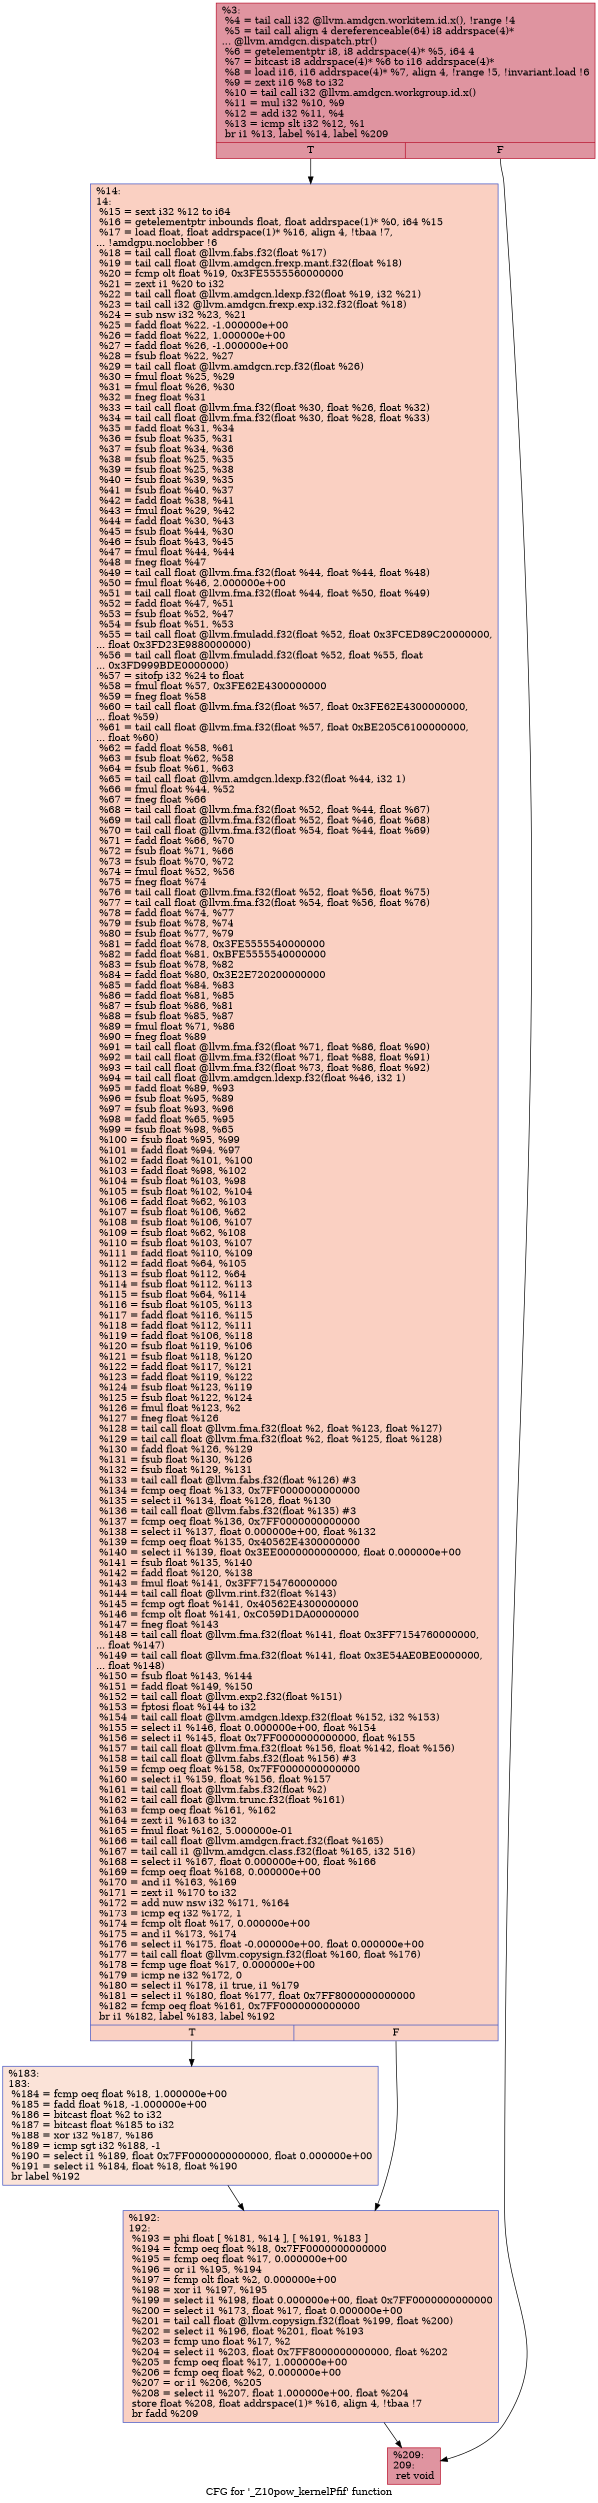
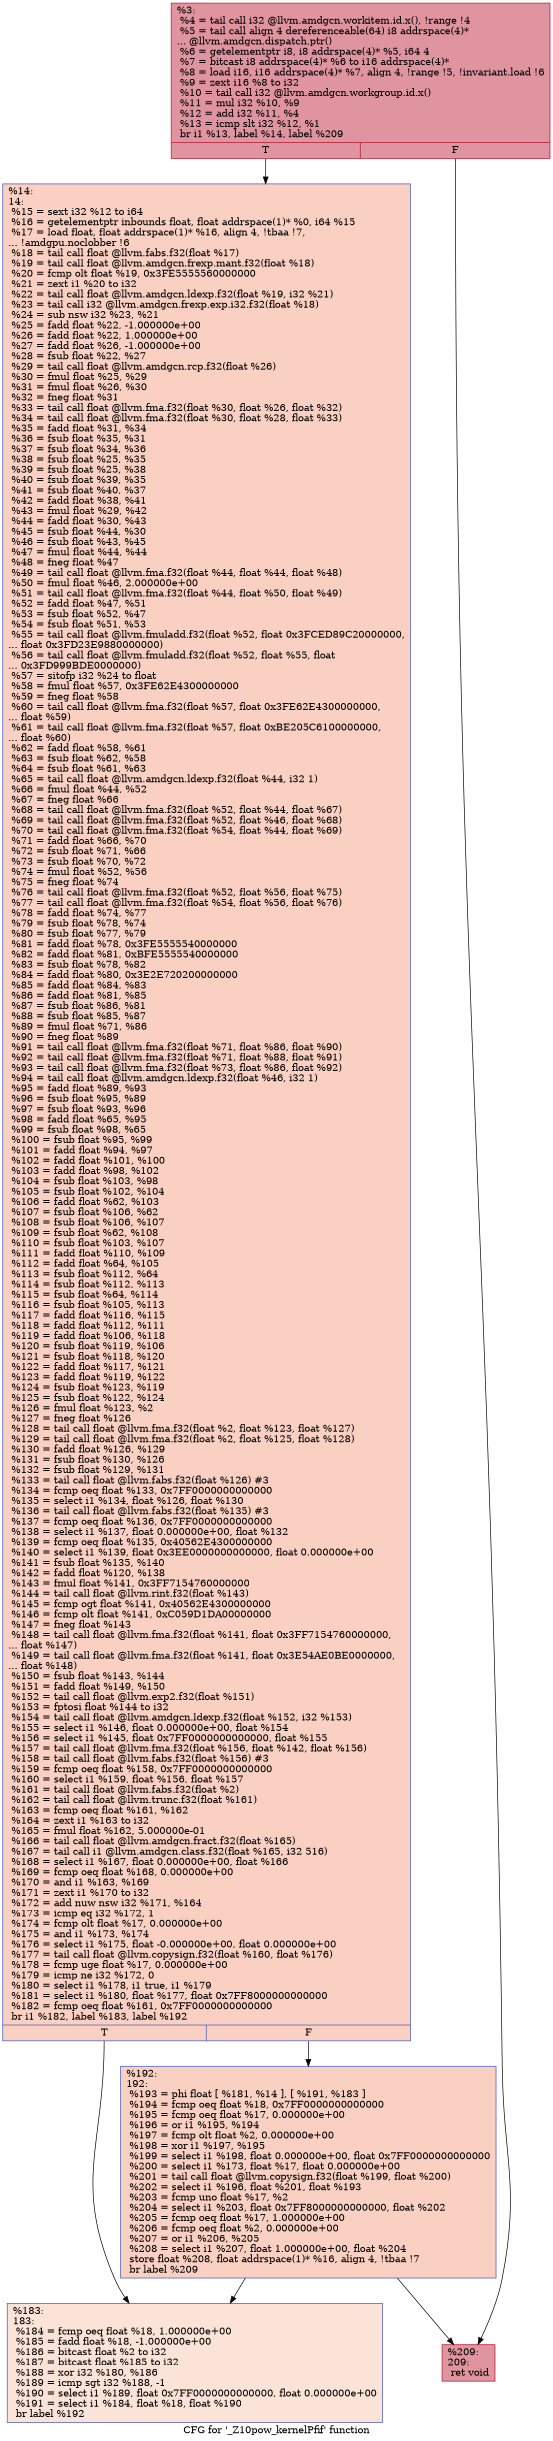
  digraph {
    label="CFG for '_Z10pow_kernelPfif' function"
    node [color="#3d50c3ff" fillcolor="#b70d2870" shape=record style=filled]
    n1 [color="#b70d28ff" label="{%3:\l  %4 = tail call i32 @llvm.amdgcn.workitem.id.x(), !range !4\l  %5 = tail call align 4 dereferenceable(64) i8 addrspace(4)*\l... @llvm.amdgcn.dispatch.ptr()\l  %6 = getelementptr i8, i8 addrspace(4)* %5, i64 4\l  %7 = bitcast i8 addrspace(4)* %6 to i16 addrspace(4)*\l  %8 = load i16, i16 addrspace(4)* %7, align 4, !range !5, !invariant.load !6\l  %9 = zext i16 %8 to i32\l  %10 = tail call i32 @llvm.amdgcn.workgroup.id.x()\l  %11 = mul i32 %10, %9\l  %12 = add i32 %11, %4\l  %13 = icmp slt i32 %12, %1\l  br i1 %13, label %14, label %209\l|{<s0>T|<s1>F}}"]
    n2 [fillcolor="#f3947570" label="{%14:\l14:                                               \l  %15 = sext i32 %12 to i64\l  %16 = getelementptr inbounds float, float addrspace(1)* %0, i64 %15\l  %17 = load float, float addrspace(1)* %16, align 4, !tbaa !7,\l... !amdgpu.noclobber !6\l  %18 = tail call float @llvm.fabs.f32(float %17)\l  %19 = tail call float @llvm.amdgcn.frexp.mant.f32(float %18)\l  %20 = fcmp olt float %19, 0x3FE5555560000000\l  %21 = zext i1 %20 to i32\l  %22 = tail call float @llvm.amdgcn.ldexp.f32(float %19, i32 %21)\l  %23 = tail call i32 @llvm.amdgcn.frexp.exp.i32.f32(float %18)\l  %24 = sub nsw i32 %23, %21\l  %25 = fadd float %22, -1.000000e+00\l  %26 = fadd float %22, 1.000000e+00\l  %27 = fadd float %26, -1.000000e+00\l  %28 = fsub float %22, %27\l  %29 = tail call float @llvm.amdgcn.rcp.f32(float %26)\l  %30 = fmul float %25, %29\l  %31 = fmul float %26, %30\l  %32 = fneg float %31\l  %33 = tail call float @llvm.fma.f32(float %30, float %26, float %32)\l  %34 = tail call float @llvm.fma.f32(float %30, float %28, float %33)\l  %35 = fadd float %31, %34\l  %36 = fsub float %35, %31\l  %37 = fsub float %34, %36\l  %38 = fsub float %25, %35\l  %39 = fsub float %25, %38\l  %40 = fsub float %39, %35\l  %41 = fsub float %40, %37\l  %42 = fadd float %38, %41\l  %43 = fmul float %29, %42\l  %44 = fadd float %30, %43\l  %45 = fsub float %44, %30\l  %46 = fsub float %43, %45\l  %47 = fmul float %44, %44\l  %48 = fneg float %47\l  %49 = tail call float @llvm.fma.f32(float %44, float %44, float %48)\l  %50 = fmul float %46, 2.000000e+00\l  %51 = tail call float @llvm.fma.f32(float %44, float %50, float %49)\l  %52 = fadd float %47, %51\l  %53 = fsub float %52, %47\l  %54 = fsub float %51, %53\l  %55 = tail call float @llvm.fmuladd.f32(float %52, float 0x3FCED89C20000000,\l... float 0x3FD23E9880000000)\l  %56 = tail call float @llvm.fmuladd.f32(float %52, float %55, float\l... 0x3FD999BDE0000000)\l  %57 = sitofp i32 %24 to float\l  %58 = fmul float %57, 0x3FE62E4300000000\l  %59 = fneg float %58\l  %60 = tail call float @llvm.fma.f32(float %57, float 0x3FE62E4300000000,\l... float %59)\l  %61 = tail call float @llvm.fma.f32(float %57, float 0xBE205C6100000000,\l... float %60)\l  %62 = fadd float %58, %61\l  %63 = fsub float %62, %58\l  %64 = fsub float %61, %63\l  %65 = tail call float @llvm.amdgcn.ldexp.f32(float %44, i32 1)\l  %66 = fmul float %44, %52\l  %67 = fneg float %66\l  %68 = tail call float @llvm.fma.f32(float %52, float %44, float %67)\l  %69 = tail call float @llvm.fma.f32(float %52, float %46, float %68)\l  %70 = tail call float @llvm.fma.f32(float %54, float %44, float %69)\l  %71 = fadd float %66, %70\l  %72 = fsub float %71, %66\l  %73 = fsub float %70, %72\l  %74 = fmul float %52, %56\l  %75 = fneg float %74\l  %76 = tail call float @llvm.fma.f32(float %52, float %56, float %75)\l  %77 = tail call float @llvm.fma.f32(float %54, float %56, float %76)\l  %78 = fadd float %74, %77\l  %79 = fsub float %78, %74\l  %80 = fsub float %77, %79\l  %81 = fadd float %78, 0x3FE5555540000000\l  %82 = fadd float %81, 0xBFE5555540000000\l  %83 = fsub float %78, %82\l  %84 = fadd float %80, 0x3E2E720200000000\l  %85 = fadd float %84, %83\l  %86 = fadd float %81, %85\l  %87 = fsub float %86, %81\l  %88 = fsub float %85, %87\l  %89 = fmul float %71, %86\l  %90 = fneg float %89\l  %91 = tail call float @llvm.fma.f32(float %71, float %86, float %90)\l  %92 = tail call float @llvm.fma.f32(float %71, float %88, float %91)\l  %93 = tail call float @llvm.fma.f32(float %73, float %86, float %92)\l  %94 = tail call float @llvm.amdgcn.ldexp.f32(float %46, i32 1)\l  %95 = fadd float %89, %93\l  %96 = fsub float %95, %89\l  %97 = fsub float %93, %96\l  %98 = fadd float %65, %95\l  %99 = fsub float %98, %65\l  %100 = fsub float %95, %99\l  %101 = fadd float %94, %97\l  %102 = fadd float %101, %100\l  %103 = fadd float %98, %102\l  %104 = fsub float %103, %98\l  %105 = fsub float %102, %104\l  %106 = fadd float %62, %103\l  %107 = fsub float %106, %62\l  %108 = fsub float %106, %107\l  %109 = fsub float %62, %108\l  %110 = fsub float %103, %107\l  %111 = fadd float %110, %109\l  %112 = fadd float %64, %105\l  %113 = fsub float %112, %64\l  %114 = fsub float %112, %113\l  %115 = fsub float %64, %114\l  %116 = fsub float %105, %113\l  %117 = fadd float %116, %115\l  %118 = fadd float %112, %111\l  %119 = fadd float %106, %118\l  %120 = fsub float %119, %106\l  %121 = fsub float %118, %120\l  %122 = fadd float %117, %121\l  %123 = fadd float %119, %122\l  %124 = fsub float %123, %119\l  %125 = fsub float %122, %124\l  %126 = fmul float %123, %2\l  %127 = fneg float %126\l  %128 = tail call float @llvm.fma.f32(float %2, float %123, float %127)\l  %129 = tail call float @llvm.fma.f32(float %2, float %125, float %128)\l  %130 = fadd float %126, %129\l  %131 = fsub float %130, %126\l  %132 = fsub float %129, %131\l  %133 = tail call float @llvm.fabs.f32(float %126) #3\l  %134 = fcmp oeq float %133, 0x7FF0000000000000\l  %135 = select i1 %134, float %126, float %130\l  %136 = tail call float @llvm.fabs.f32(float %135) #3\l  %137 = fcmp oeq float %136, 0x7FF0000000000000\l  %138 = select i1 %137, float 0.000000e+00, float %132\l  %139 = fcmp oeq float %135, 0x40562E4300000000\l  %140 = select i1 %139, float 0x3EE0000000000000, float 0.000000e+00\l  %141 = fsub float %135, %140\l  %142 = fadd float %120, %138\l  %143 = fmul float %141, 0x3FF7154760000000\l  %144 = tail call float @llvm.rint.f32(float %143)\l  %145 = fcmp ogt float %141, 0x40562E4300000000\l  %146 = fcmp olt float %141, 0xC059D1DA00000000\l  %147 = fneg float %143\l  %148 = tail call float @llvm.fma.f32(float %141, float 0x3FF7154760000000,\l... float %147)\l  %149 = tail call float @llvm.fma.f32(float %141, float 0x3E54AE0BE0000000,\l... float %148)\l  %150 = fsub float %143, %144\l  %151 = fadd float %149, %150\l  %152 = tail call float @llvm.exp2.f32(float %151)\l  %153 = fptosi float %144 to i32\l  %154 = tail call float @llvm.amdgcn.ldexp.f32(float %152, i32 %153)\l  %155 = select i1 %146, float 0.000000e+00, float %154\l  %156 = select i1 %145, float 0x7FF0000000000000, float %155\l  %157 = tail call float @llvm.fma.f32(float %156, float %142, float %156)\l  %158 = tail call float @llvm.fabs.f32(float %156) #3\l  %159 = fcmp oeq float %158, 0x7FF0000000000000\l  %160 = select i1 %159, float %156, float %157\l  %161 = tail call float @llvm.fabs.f32(float %2)\l  %162 = tail call float @llvm.trunc.f32(float %161)\l  %163 = fcmp oeq float %161, %162\l  %164 = zext i1 %163 to i32\l  %165 = fmul float %162, 5.000000e-01\l  %166 = tail call float @llvm.amdgcn.fract.f32(float %165)\l  %167 = tail call i1 @llvm.amdgcn.class.f32(float %165, i32 516)\l  %168 = select i1 %167, float 0.000000e+00, float %166\l  %169 = fcmp oeq float %168, 0.000000e+00\l  %170 = and i1 %163, %169\l  %171 = zext i1 %170 to i32\l  %172 = add nuw nsw i32 %171, %164\l  %173 = icmp eq i32 %172, 1\l  %174 = fcmp olt float %17, 0.000000e+00\l  %175 = and i1 %173, %174\l  %176 = select i1 %175, float -0.000000e+00, float 0.000000e+00\l  %177 = tail call float @llvm.copysign.f32(float %160, float %176)\l  %178 = fcmp uge float %17, 0.000000e+00\l  %179 = icmp ne i32 %172, 0\l  %180 = select i1 %178, i1 true, i1 %179\l  %181 = select i1 %180, float %177, float 0x7FF8000000000000\l  %182 = fcmp oeq float %161, 0x7FF0000000000000\l  br i1 %182, label %183, label %192\l|{<s0>T|<s1>F}}"]
    n3 [color="#b70d28ff" label="{%209:\l209:                                              \l  ret void\l}"]
-   n4 [fillcolor="#f6bfa670" label="{%183:\l183:                                              \l  %184 = fcmp oeq float %18, 1.000000e+00\l  %185 = fadd float %18, -1.000000e+00\l  %186 = bitcast float %2 to i32\l  %187 = bitcast float %185 to i32\l  %188 = xor i32 %187, %186\l  %189 = icmp sgt i32 %188, -1\l  %190 = select i1 %189, float 0x7FF0000000000000, float 0.000000e+00\l  %191 = select i1 %184, float %18, float %190\l  br label %192\l}"]
-   n5 [fillcolor="#f3947570" label="{%192:\l192:                                              \l  %193 = phi float [ %181, %14 ], [ %191, %183 ]\l  %194 = fcmp oeq float %18, 0x7FF0000000000000\l  %195 = fcmp oeq float %17, 0.000000e+00\l  %196 = or i1 %195, %194\l  %197 = fcmp olt float %2, 0.000000e+00\l  %198 = xor i1 %197, %195\l  %199 = select i1 %198, float 0.000000e+00, float 0x7FF0000000000000\l  %200 = select i1 %173, float %17, float 0.000000e+00\l  %201 = tail call float @llvm.copysign.f32(float %199, float %200)\l  %202 = select i1 %196, float %201, float %193\l  %203 = fcmp uno float %17, %2\l  %204 = select i1 %203, float 0x7FF8000000000000, float %202\l  %205 = fcmp oeq float %17, 1.000000e+00\l  %206 = fcmp oeq float %2, 0.000000e+00\l  %207 = or i1 %206, %205\l  %208 = select i1 %207, float 1.000000e+00, float %204\l  store float %208, float addrspace(1)* %16, align 4, !tbaa !7\l  br fadd %209\l}"]
+   n4 [fillcolor="#f6bfa670" label="{%183:\l183:                                              \l  %184 = fcmp oeq float %18, 1.000000e+00\l  %185 = fadd float %18, -1.000000e+00\l  %186 = bitcast float %2 to i32\l  %187 = bitcast float %185 to i32\l  %188 = xor i32 %180, %186\l  %189 = icmp sgt i32 %188, -1\l  %190 = select i1 %189, float 0x7FF0000000000000, float 0.000000e+00\l  %191 = select i1 %184, float %18, float %190\l  br label %192\l}"]
+   n5 [fillcolor="#f3947570" label="{%192:\l192:                                              \l  %193 = phi float [ %181, %14 ], [ %191, %183 ]\l  %194 = fcmp oeq float %18, 0x7FF0000000000000\l  %195 = fcmp oeq float %17, 0.000000e+00\l  %196 = or i1 %195, %194\l  %197 = fcmp olt float %2, 0.000000e+00\l  %198 = xor i1 %197, %195\l  %199 = select i1 %198, float 0.000000e+00, float 0x7FF0000000000000\l  %200 = select i1 %173, float %17, float 0.000000e+00\l  %201 = tail call float @llvm.copysign.f32(float %199, float %200)\l  %202 = select i1 %196, float %201, float %193\l  %203 = fcmp uno float %17, %2\l  %204 = select i1 %203, float 0x7FF8000000000000, float %202\l  %205 = fcmp oeq float %17, 1.000000e+00\l  %206 = fcmp oeq float %2, 0.000000e+00\l  %207 = or i1 %206, %205\l  %208 = select i1 %207, float 1.000000e+00, float %204\l  store float %208, float addrspace(1)* %16, align 4, !tbaa !7\l  br label %209\l}"]
    n1 -> n2 [tailport=s0]
    n1 -> n3 [tailport=s1]
    n2 -> n4 [tailport=s0]
    n2 -> n5 [tailport=s1]
-   n4 -> n5
+   n5 -> n4
    n5 -> n3
  }
